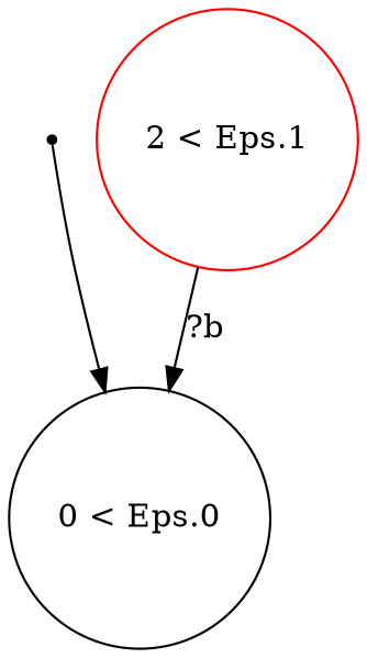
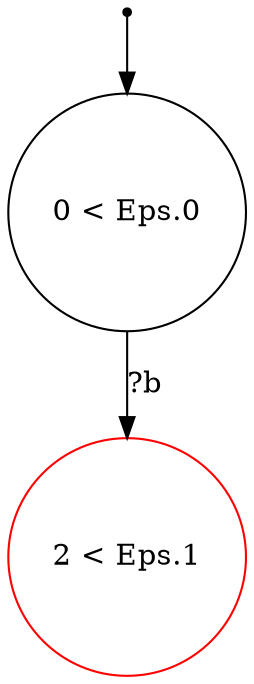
  digraph {
    node [shape=circle]
    ENTRY [shape=point]
    n2 [label="0 < Eps.0\n"]
    n3 [color=red label="2 < Eps.1\n"]
    ENTRY -> n2
-   n3 -> n2 [label="?b"]
+   n2 -> n3 [label="?b"]
  }
